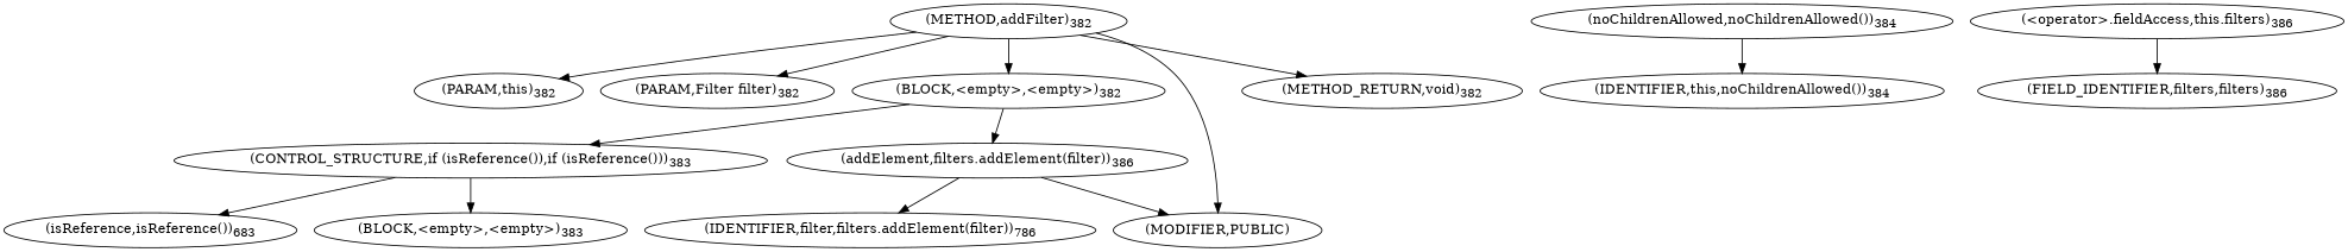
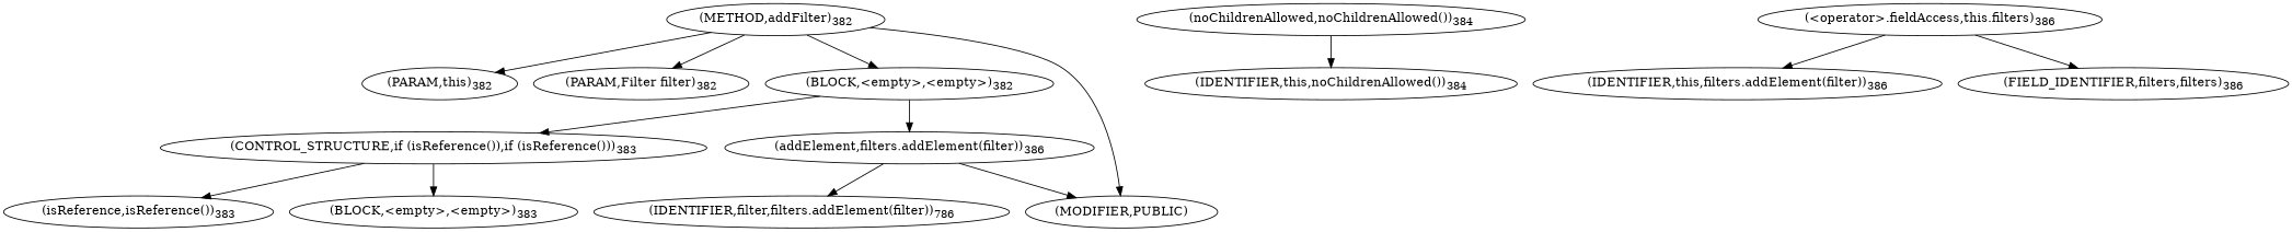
  digraph {
    n1 [label=<(METHOD,addFilter)<SUB>382</SUB>>]
    n2 [label=<(PARAM,this)<SUB>382</SUB>>]
    n3 [label=<(PARAM,Filter filter)<SUB>382</SUB>>]
    n4 [label=<(BLOCK,&lt;empty&gt;,&lt;empty&gt;)<SUB>382</SUB>>]
    n5 [label=<(MODIFIER,PUBLIC)>]
-   n6 [label=<(METHOD_RETURN,void)<SUB>382</SUB>>]
    n7 [label=<(CONTROL_STRUCTURE,if (isReference()),if (isReference()))<SUB>383</SUB>>]
    n8 [label=<(addElement,filters.addElement(filter))<SUB>386</SUB>>]
-   n9 [label=<(isReference,isReference())<SUB>683</SUB>>]
+   n9 [label=<(isReference,isReference())<SUB>383</SUB>>]
    n10 [label=<(BLOCK,&lt;empty&gt;,&lt;empty&gt;)<SUB>383</SUB>>]
    n11 [label=<(IDENTIFIER,filter,filters.addElement(filter))<SUB>786</SUB>>]
    n12 [label=<(noChildrenAllowed,noChildrenAllowed())<SUB>384</SUB>>]
    n13 [label=<(IDENTIFIER,this,noChildrenAllowed())<SUB>384</SUB>>]
    n14 [label=<(&lt;operator&gt;.fieldAccess,this.filters)<SUB>386</SUB>>]
+   n15 [label=<(IDENTIFIER,this,filters.addElement(filter))<SUB>386</SUB>>]
    n16 [label=<(FIELD_IDENTIFIER,filters,filters)<SUB>386</SUB>>]
    n1 -> n2
    n1 -> n3
    n1 -> n4
    n1 -> n5
-   n1 -> n6
    n4 -> n7
    n4 -> n8
    n7 -> n9
    n7 -> n10
    n8 -> n5
    n8 -> n11
    n12 -> n13
+   n14 -> n15
    n14 -> n16
  }
